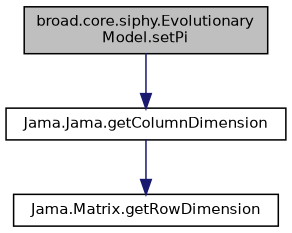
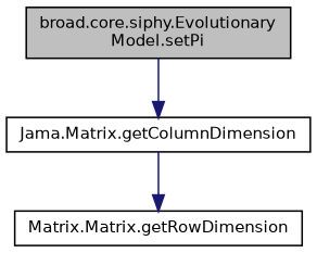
  digraph {
    rankdir=TB
    node [color=black fillcolor=white fontname=Helvetica fontsize=10 shape=record style=filled]
    edge [color=midnightblue fontname=Helvetica fontsize=10 labelfontname=Helvetica labelfontsize=10 style=solid]
    n1 [fillcolor=grey75 fontcolor=black height=0.2 label="broad.core.siphy.Evolutionary\lModel.setPi" width=0.4]
-   n2 [height=0.2 label="Jama.Jama.getColumnDimension" width=0.4]
-   n3 [height=0.2 label="Jama.Matrix.getRowDimension" width=0.4]
+   n2 [height=0.2 label="Jama.Matrix.getColumnDimension" width=0.4]
+   n3 [height=0.2 label="Matrix.Matrix.getRowDimension" width=0.4]
    n1 -> n2
    n2 -> n3
  }
